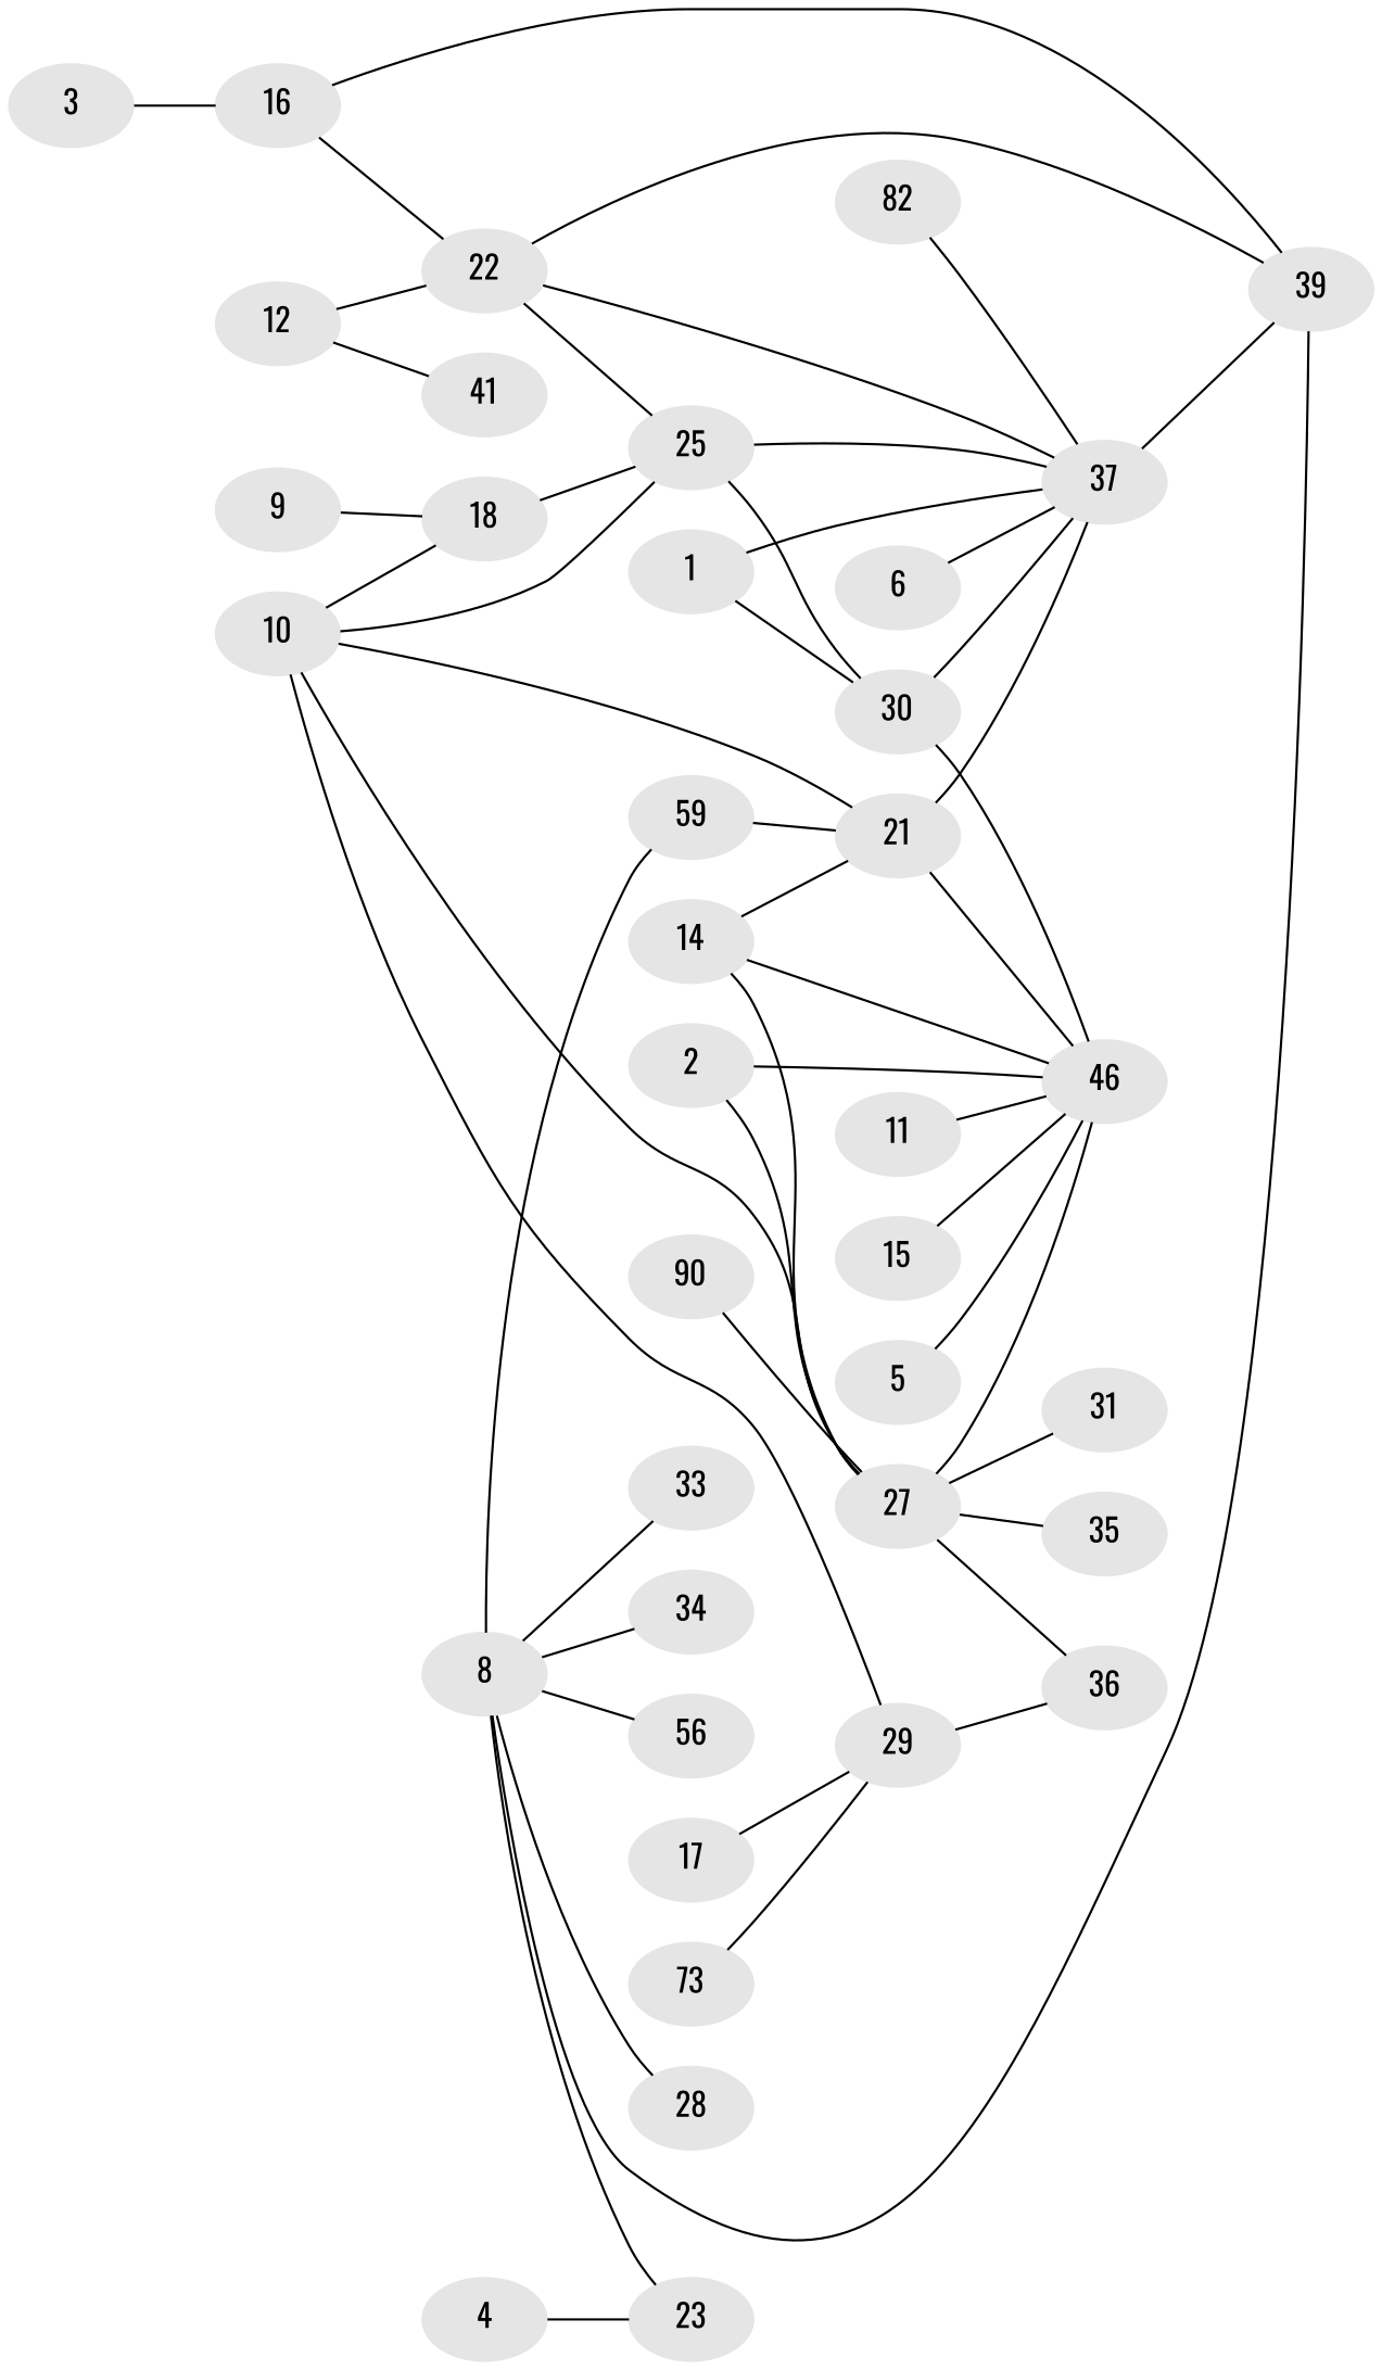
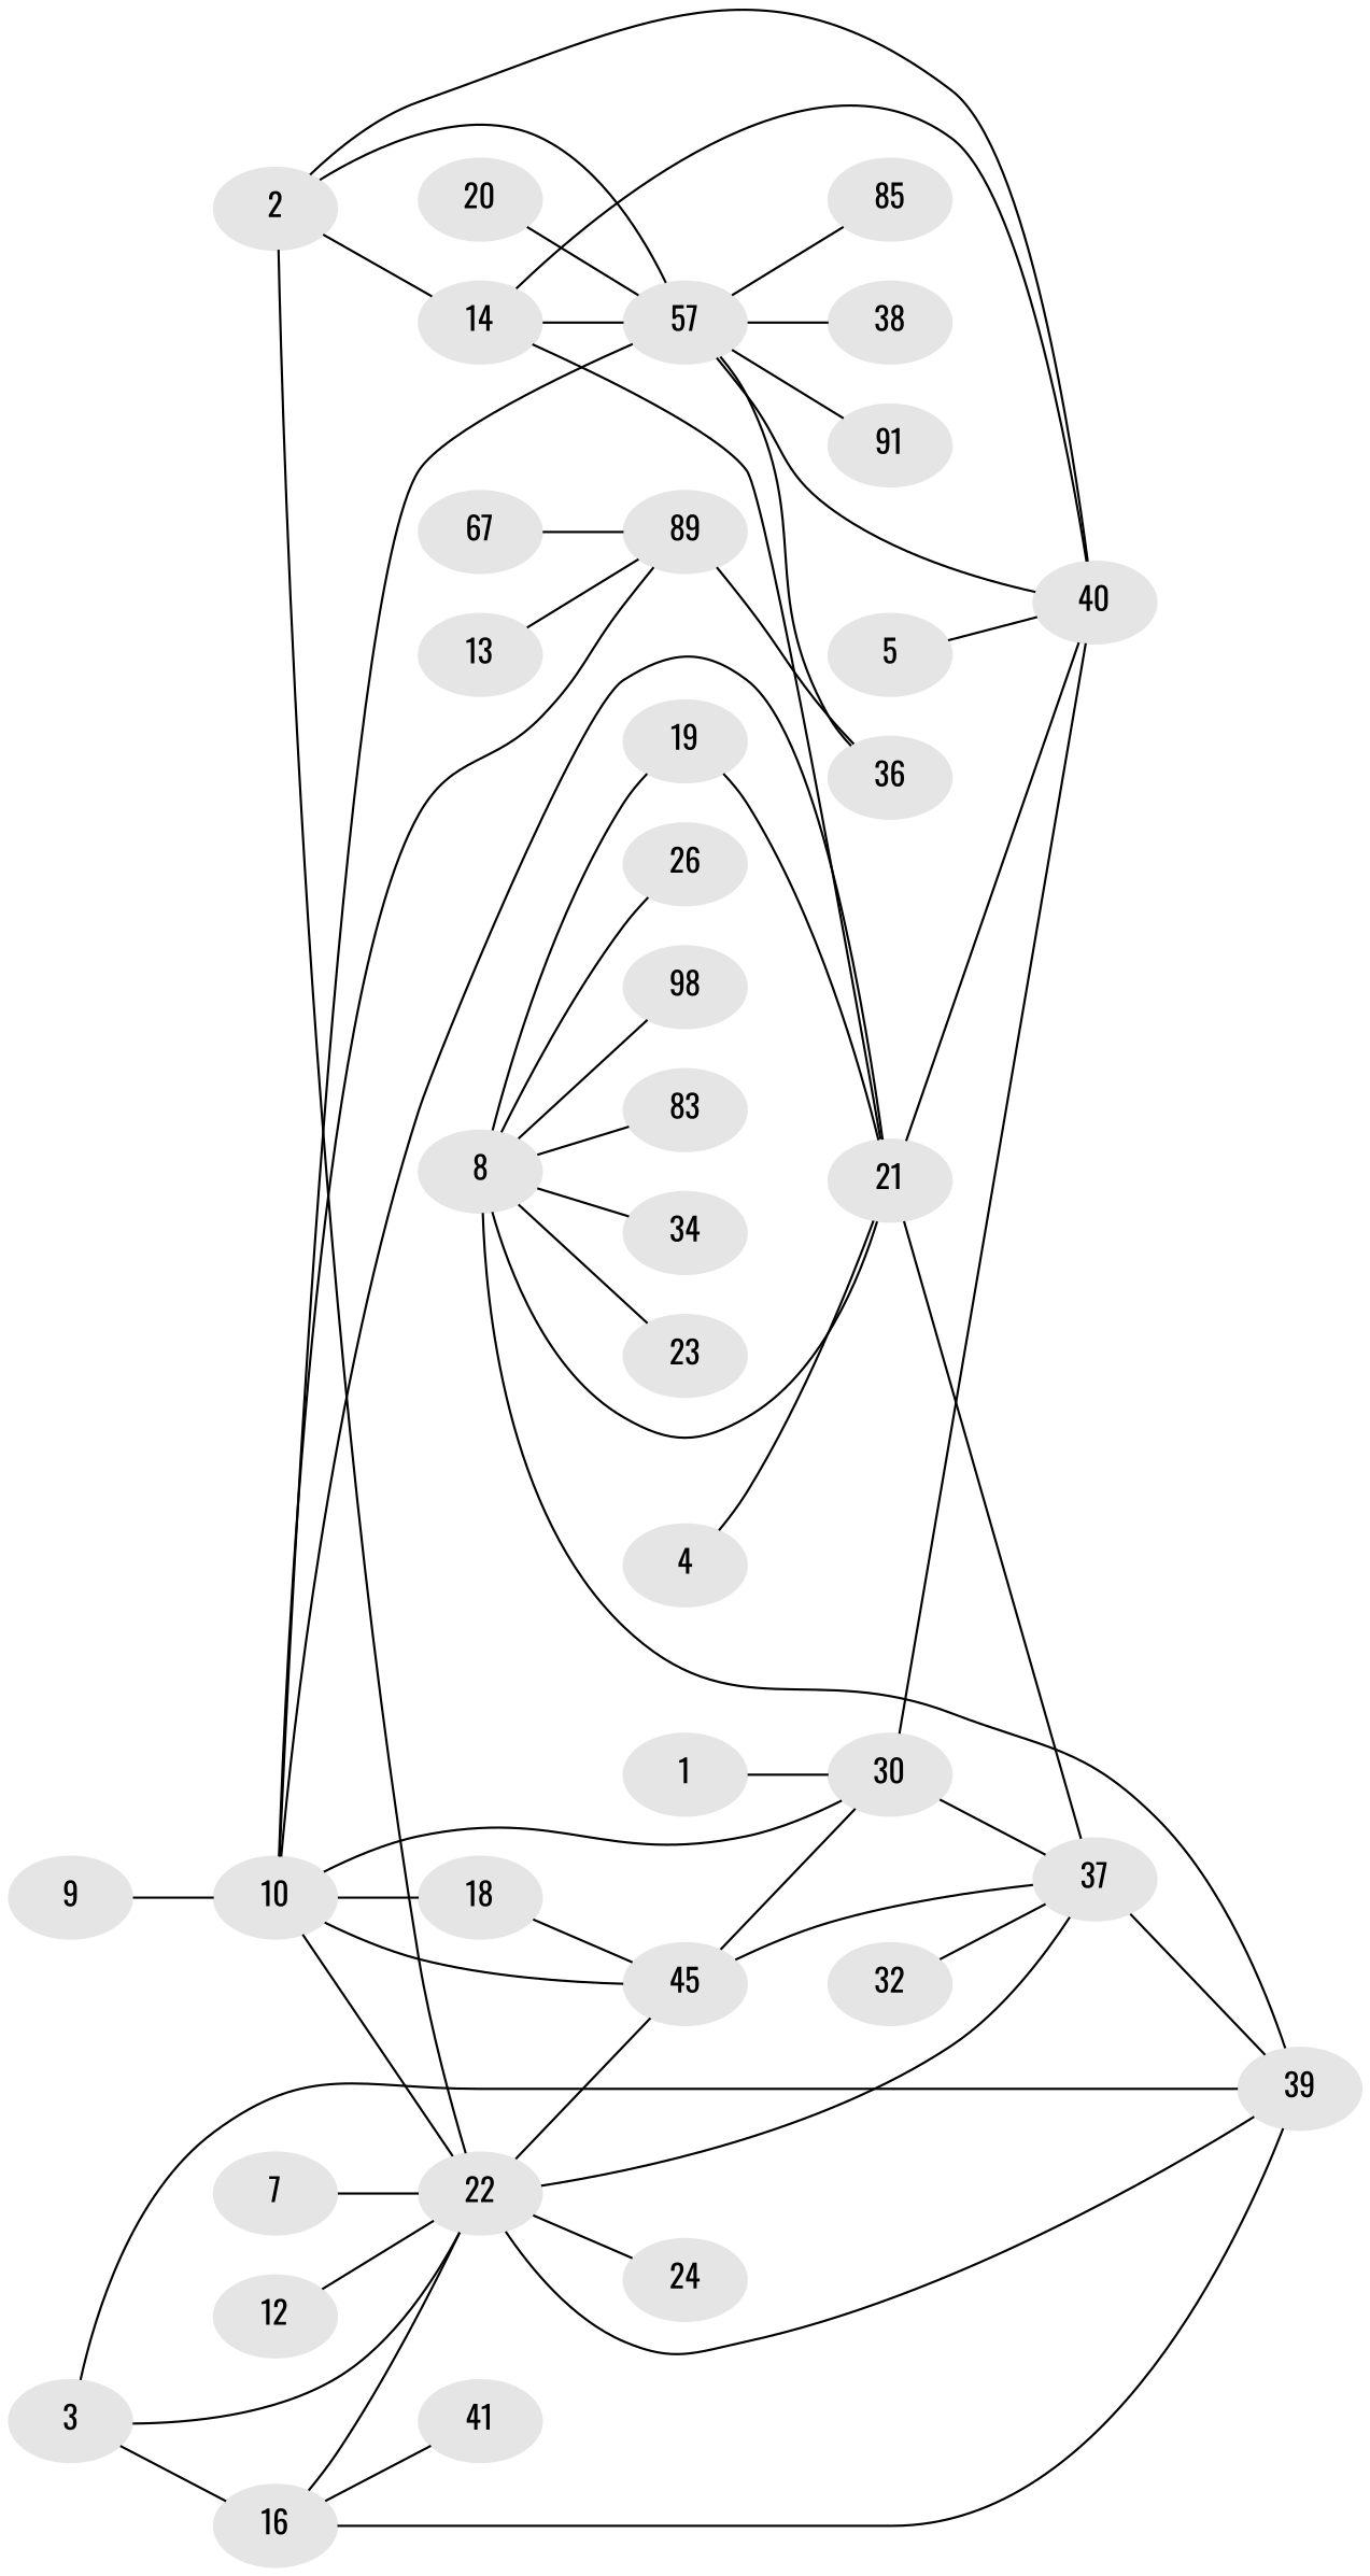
  graph {
    fontname=Oswald
    rankdir=LR
    node [color=gray90 fontname=Oswald style=filled]
    edge [fontname=Oswald weight=1.0]
    1
    30
    37
-   40 [label=46]
+   40
    39
    2
    14
    22
-   27
+   27 [label=57]
    21
-   25
-   31
-   35
+   25 [label=45]
+   24
+   31 [label=91]
+   35 [label=85]
+   38
    36
    3
    16
    41
    4
    5
-   6
+   7
    8
-   19 [label=59]
+   19
    23
-   26 [label=56]
-   28
-   33
+   26
+   28 [label=98]
+   33 [label=83]
    34
    9
    10
    18
-   29
-   11
+   29 [label=89]
    12
-   13 [label=73]
-   15
-   17
-   20 [label=90]
-   32 [label=82]
+   13
+   17 [label=67]
+   20
+   32
    1 -- 30
-   1 -- 37 [weight=2.0]
    30 -- 37 [weight=2.0]
    30 -- 40
    37 -- 39
    2 -- 40
+   2 -- 14
+   2 -- 22
    2 -- 27
    14 -- 40
    14 -- 27
    14 -- 21
    22 -- 37
    22 -- 39
    22 -- 25 [weight=2.0]
+   22 -- 24
    27 -- 40
    27 -- 31
    27 -- 35
+   27 -- 38
    27 -- 36
    21 -- 37
    21 -- 40
    25 -- 30
    25 -- 37
+   3 -- 39
+   3 -- 22
    3 -- 16
    16 -- 39
    16 -- 22
-   12 -- 41
-   4 -- 23
+   16 -- 41
+   4 -- 21
    5 -- 40
-   6 -- 37
+   7 -- 22
    8 -- 39
+   8 -- 21 [weight=2.0]
    8 -- 19 [weight=2.0]
    8 -- 23
    8 -- 26
    8 -- 28
    8 -- 33
    8 -- 34
    19 -- 21
-   9 -- 18
+   9 -- 10
+   10 -- 30
+   10 -- 22 [weight=2.0]
    10 -- 27
    10 -- 21
    10 -- 25 [weight=2.0]
    10 -- 18 [weight=2.0]
    10 -- 29
    18 -- 25
    29 -- 36
-   11 -- 40
    12 -- 22
    13 -- 29
-   15 -- 40
    17 -- 29
    20 -- 27
    32 -- 37
  }
